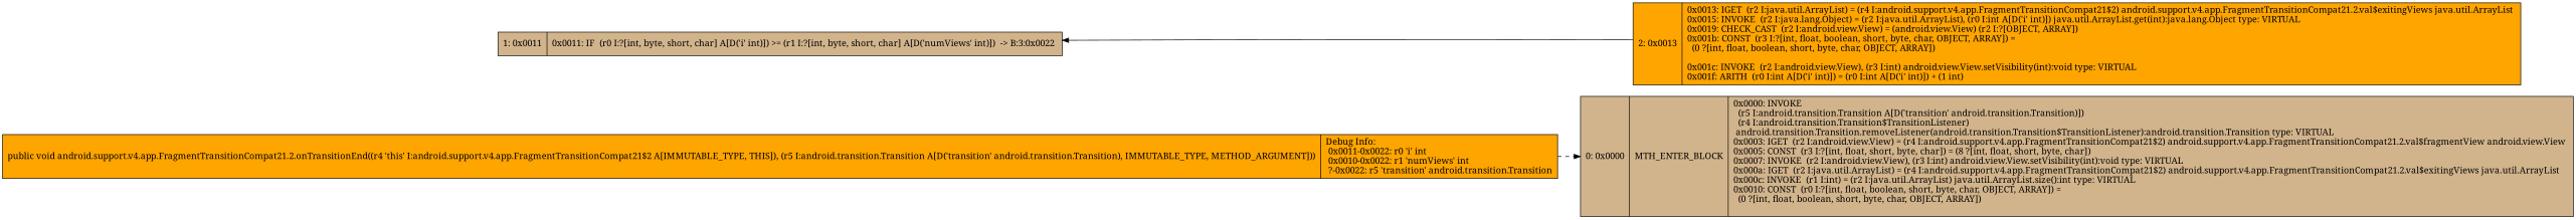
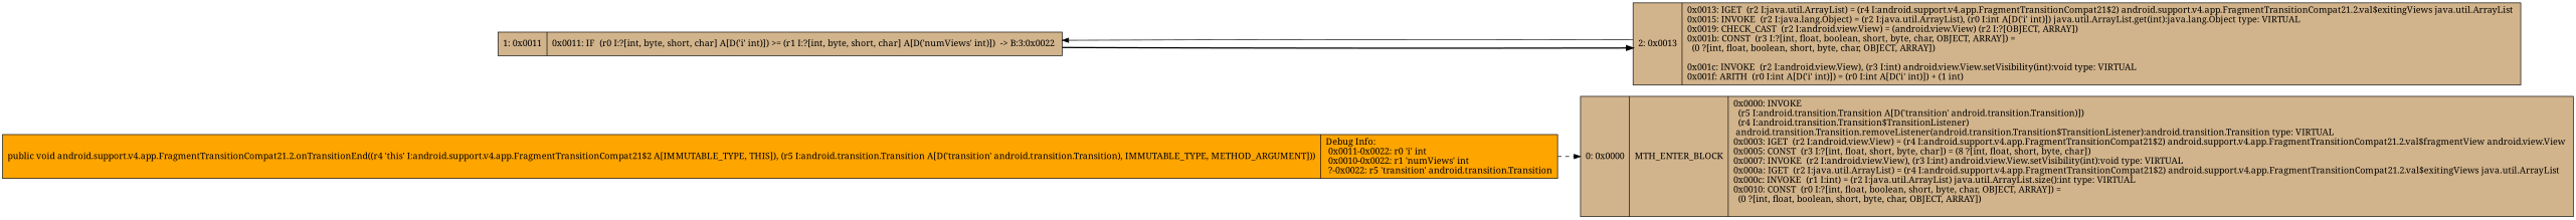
  digraph {
    fontname="Noto Serif"
    rankdir=LR
    node [fillcolor=tan fontname="Noto Serif" shape=record style=filled]
    edge [fontname="Noto Serif"]
    n1 [label="{0\:\ 0x0000|MTH_ENTER_BLOCK\l|0x0000: INVOKE  \l  (r5 I:android.transition.Transition A[D('transition' android.transition.Transition)])\l  (r4 I:android.transition.Transition$TransitionListener)\l android.transition.Transition.removeListener(android.transition.Transition$TransitionListener):android.transition.Transition type: VIRTUAL \l0x0003: IGET  (r2 I:android.view.View) = (r4 I:android.support.v4.app.FragmentTransitionCompat21$2) android.support.v4.app.FragmentTransitionCompat21.2.val$fragmentView android.view.View \l0x0005: CONST  (r3 I:?[int, float, short, byte, char]) = (8 ?[int, float, short, byte, char]) \l0x0007: INVOKE  (r2 I:android.view.View), (r3 I:int) android.view.View.setVisibility(int):void type: VIRTUAL \l0x000a: IGET  (r2 I:java.util.ArrayList) = (r4 I:android.support.v4.app.FragmentTransitionCompat21$2) android.support.v4.app.FragmentTransitionCompat21.2.val$exitingViews java.util.ArrayList \l0x000c: INVOKE  (r1 I:int) = (r2 I:java.util.ArrayList) java.util.ArrayList.size():int type: VIRTUAL \l0x0010: CONST  (r0 I:?[int, float, boolean, short, byte, char, OBJECT, ARRAY]) = \l  (0 ?[int, float, boolean, short, byte, char, OBJECT, ARRAY])\l \l}"]
    n2 [label="{1\:\ 0x0011|0x0011: IF  (r0 I:?[int, byte, short, char] A[D('i' int)]) \>= (r1 I:?[int, byte, short, char] A[D('numViews' int)])  \-\> B:3:0x0022 \l}"]
-   n3 [fillcolor=orange label="{2\:\ 0x0013|0x0013: IGET  (r2 I:java.util.ArrayList) = (r4 I:android.support.v4.app.FragmentTransitionCompat21$2) android.support.v4.app.FragmentTransitionCompat21.2.val$exitingViews java.util.ArrayList \l0x0015: INVOKE  (r2 I:java.lang.Object) = (r2 I:java.util.ArrayList), (r0 I:int A[D('i' int)]) java.util.ArrayList.get(int):java.lang.Object type: VIRTUAL \l0x0019: CHECK_CAST  (r2 I:android.view.View) = (android.view.View) (r2 I:?[OBJECT, ARRAY]) \l0x001b: CONST  (r3 I:?[int, float, boolean, short, byte, char, OBJECT, ARRAY]) = \l  (0 ?[int, float, boolean, short, byte, char, OBJECT, ARRAY])\l \l0x001c: INVOKE  (r2 I:android.view.View), (r3 I:int) android.view.View.setVisibility(int):void type: VIRTUAL \l0x001f: ARITH  (r0 I:int A[D('i' int)]) = (r0 I:int A[D('i' int)]) + (1 int) \l}"]
+   n3 [label="{2\:\ 0x0013|0x0013: IGET  (r2 I:java.util.ArrayList) = (r4 I:android.support.v4.app.FragmentTransitionCompat21$2) android.support.v4.app.FragmentTransitionCompat21.2.val$exitingViews java.util.ArrayList \l0x0015: INVOKE  (r2 I:java.lang.Object) = (r2 I:java.util.ArrayList), (r0 I:int A[D('i' int)]) java.util.ArrayList.get(int):java.lang.Object type: VIRTUAL \l0x0019: CHECK_CAST  (r2 I:android.view.View) = (android.view.View) (r2 I:?[OBJECT, ARRAY]) \l0x001b: CONST  (r3 I:?[int, float, boolean, short, byte, char, OBJECT, ARRAY]) = \l  (0 ?[int, float, boolean, short, byte, char, OBJECT, ARRAY])\l \l0x001c: INVOKE  (r2 I:android.view.View), (r3 I:int) android.view.View.setVisibility(int):void type: VIRTUAL \l0x001f: ARITH  (r0 I:int A[D('i' int)]) = (r0 I:int A[D('i' int)]) + (1 int) \l}"]
    n4 [fillcolor=orange label="{public void android.support.v4.app.FragmentTransitionCompat21.2.onTransitionEnd((r4 'this' I:android.support.v4.app.FragmentTransitionCompat21$2 A[IMMUTABLE_TYPE, THIS]), (r5 I:android.transition.Transition A[D('transition' android.transition.Transition), IMMUTABLE_TYPE, METHOD_ARGUMENT]))  | Debug Info:\l  0x0011\-0x0022: r0 'i' int\l  0x0010\-0x0022: r1 'numViews' int\l  ?\-0x0022: r5 'transition' android.transition.Transition\l}"]
+   n2 -> n3 [style=bold]
    n3 -> n2 [style=solid]
    n4 -> n1 [style=dashed]
  }
